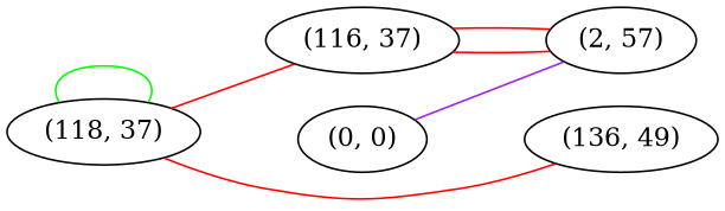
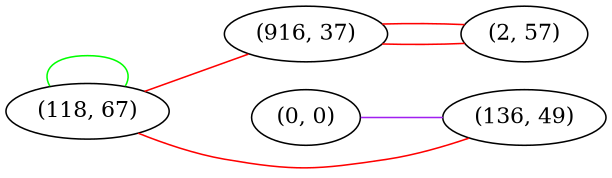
  graph {
    rankdir=LR
    edge [color=red weight=1]
    "(0, 0)"
    "(2, 57)"
-   "(118, 37)"
+   "(118, 37)" [label="(118, 67)"]
    "(136, 49)"
-   "(116, 37)"
-   "(0, 0)" -- "(2, 57)" [color=purple weight=4]
+   "(116, 37)" [label="(916, 37)"]
+   "(0, 0)" -- "(136, 49)" [color=purple weight=4]
    "(118, 37)" -- "(118, 37)" [color=green weight=2]
    "(118, 37)" -- "(136, 49)"
    "(118, 37)" -- "(116, 37)"
    "(116, 37)" -- "(2, 57)"
    "(116, 37)" -- "(2, 57)"
  }
